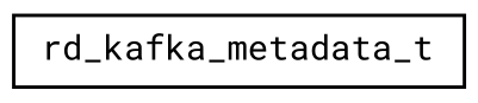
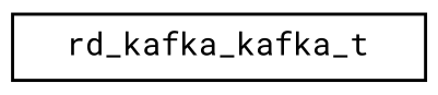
  digraph {
    rankdir=TB
    fontname="Roboto Mono"
-   n1 [color=black fillcolor=white fontname="Roboto Mono" fontsize=10 height=0.2 label=rd_kafka_metadata_t shape=record style=filled width=0.4]
+   n1 [color=black fillcolor=white fontname="Roboto Mono" fontsize=10 height=0.2 label=rd_kafka_kafka_t shape=record style=filled width=0.4]
  }
